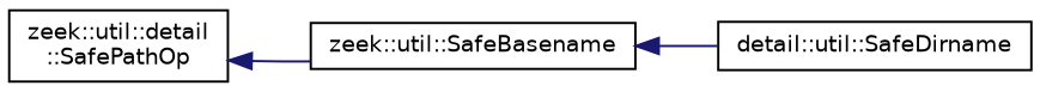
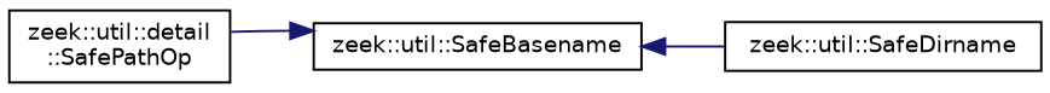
  digraph {
    rankdir=LR
    node [color=black fillcolor=white fontname=Helvetica fontsize=10 shape=record style=filled]
    edge [color=midnightblue dir=back fontname=Helvetica fontsize=10 labelfontname=Helvetica labelfontsize=10 style=solid]
    n1 [height=0.2 label="zeek::util::detail\l::SafePathOp" width=0.4]
    n2 [height=0.2 label="zeek::util::SafeBasename" width=0.4]
-   n3 [height=0.2 label="detail::util::SafeDirname" width=0.4]
-   n1 -> n2
+   n3 [height=0.2 label="zeek::util::SafeDirname" width=0.4]
+   n2 -> n1
    n2 -> n3
  }
